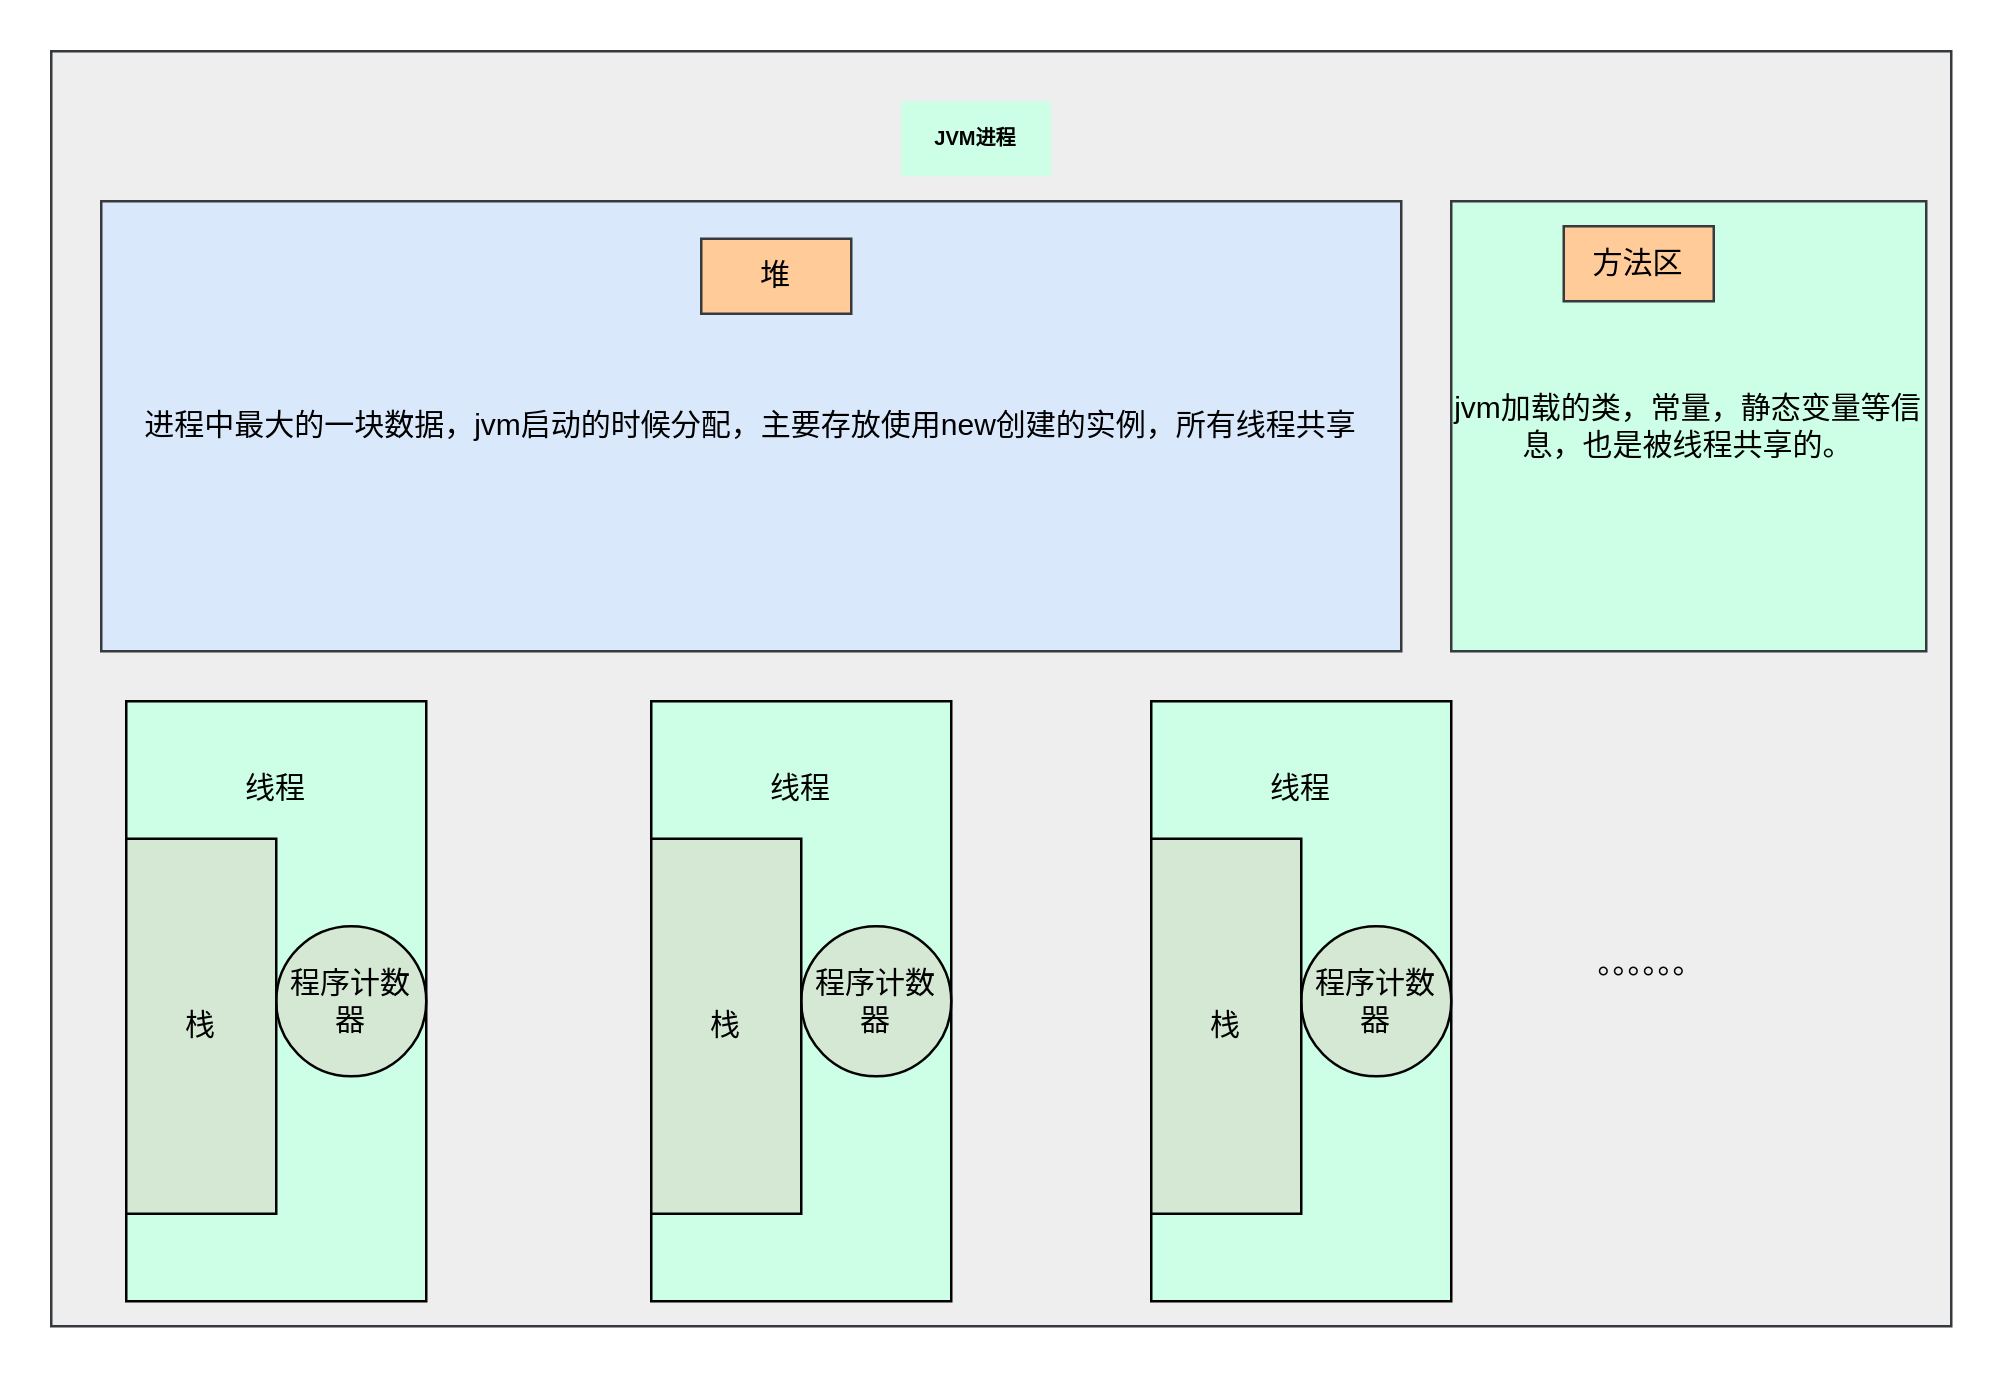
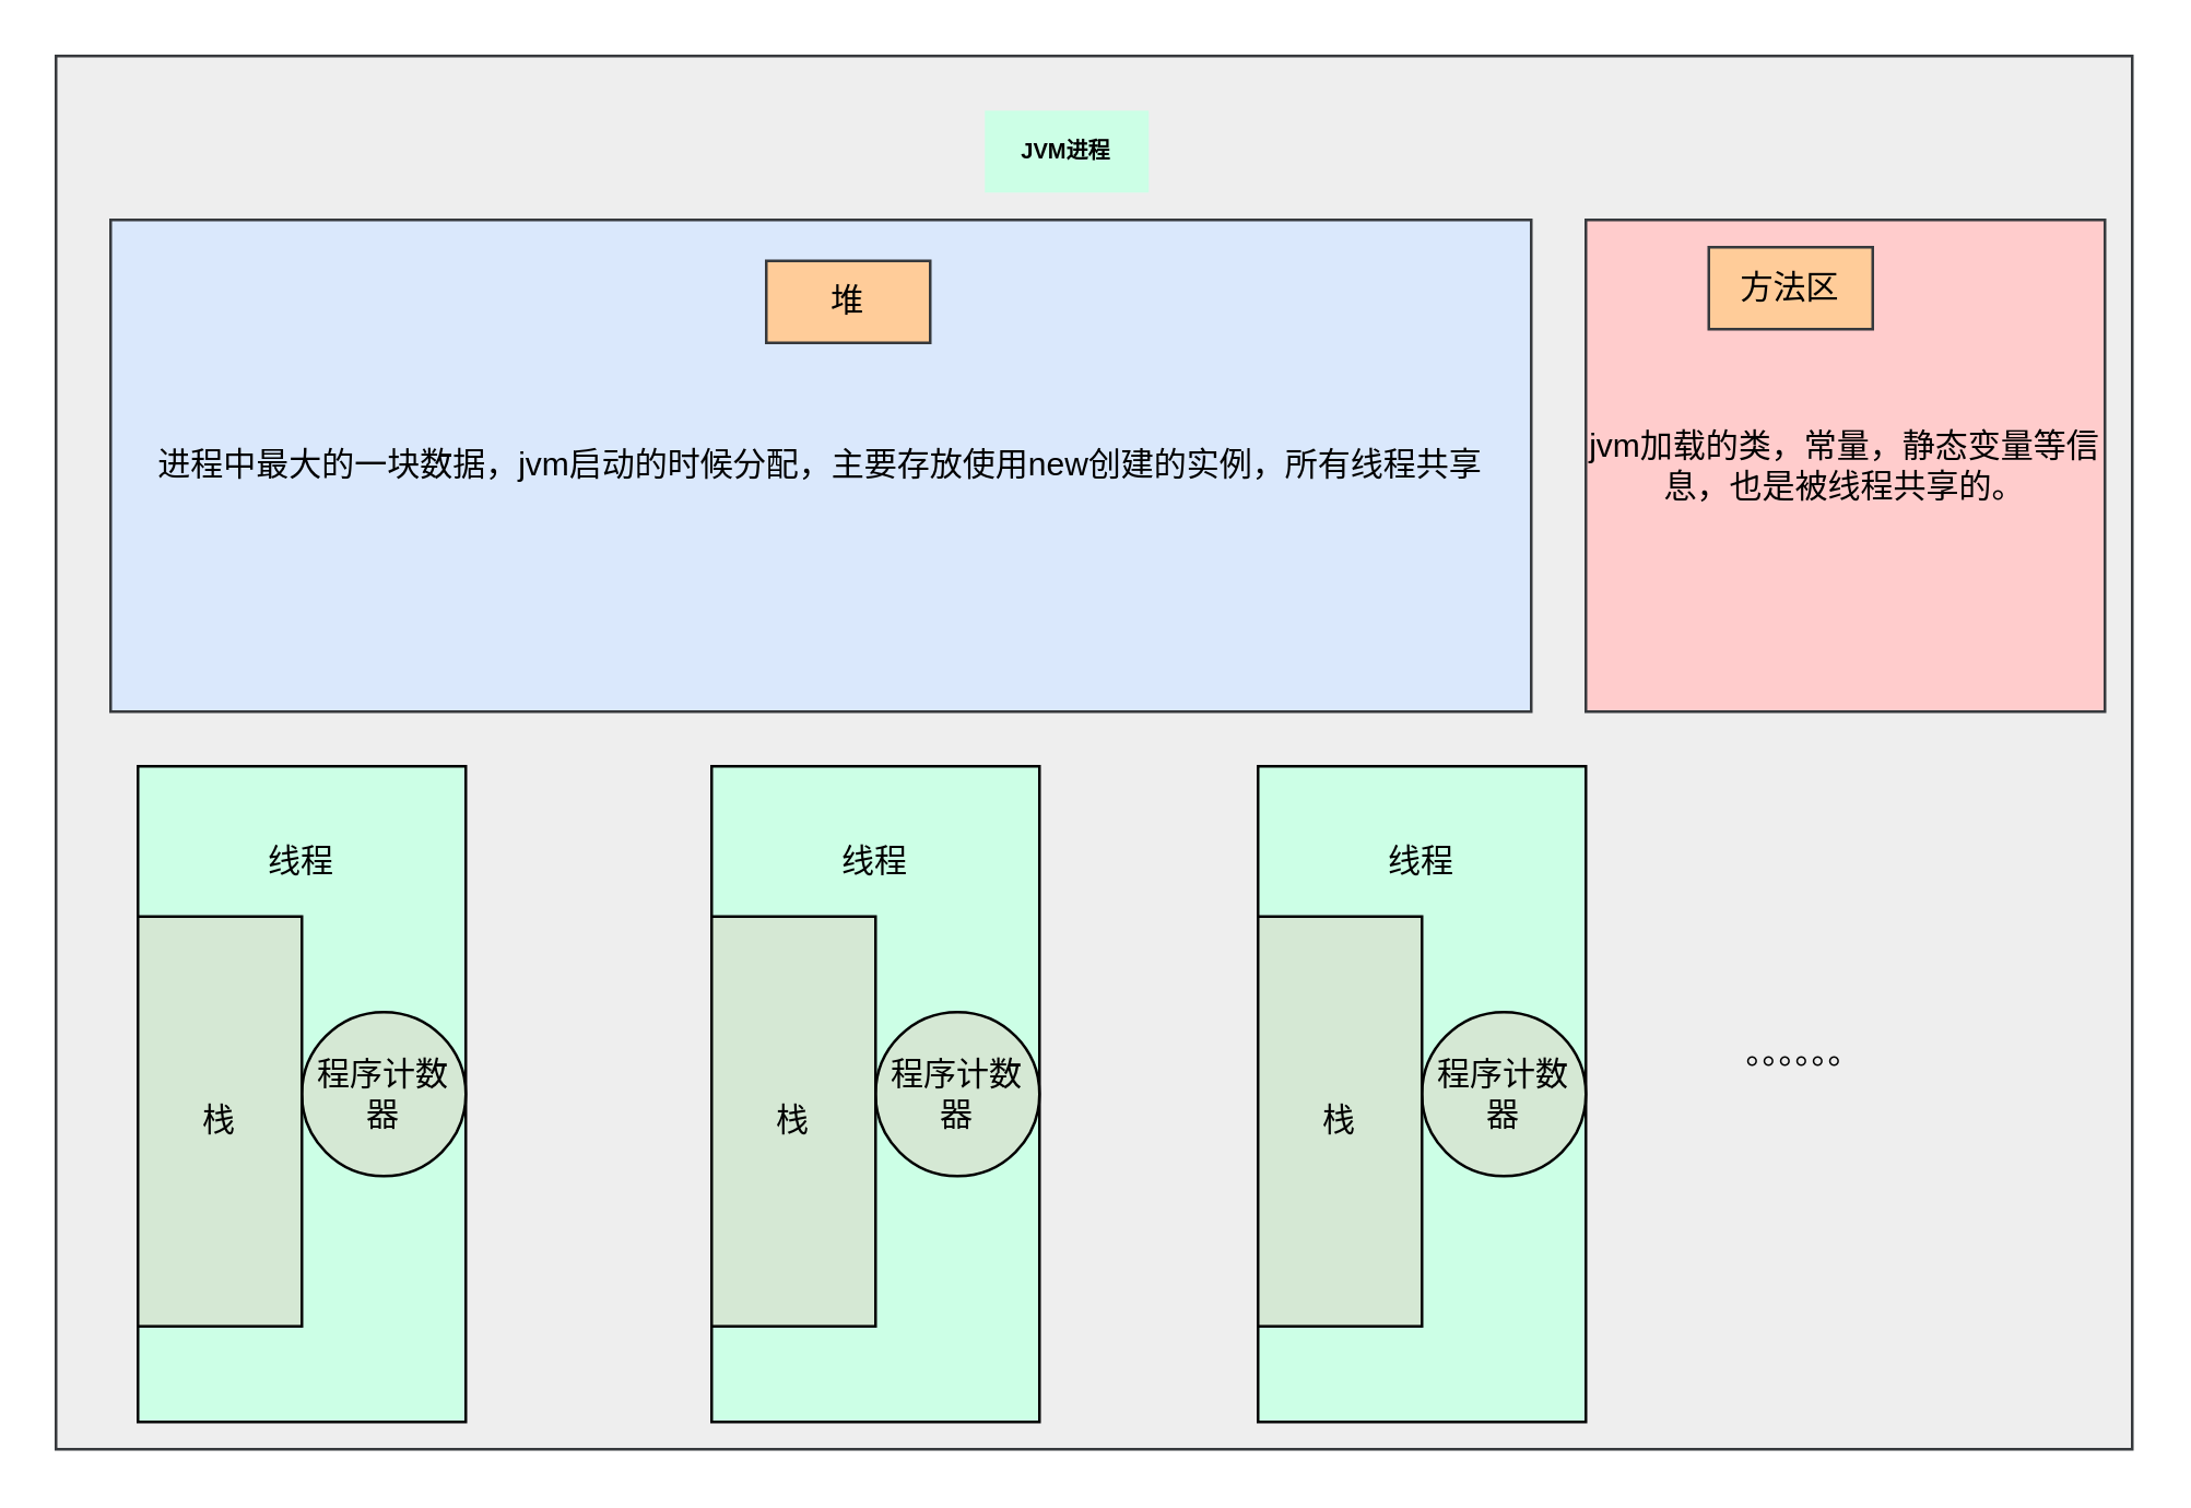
  <mxCell id="0" />
  <mxCell id="1" parent="0" />
  <mxCell id="2" value="" style="group" parent="1" vertex="1" connectable="0"><mxGeometry x="20" y="20" width="760" height="510" as="geometry" /></mxCell>
  <mxCell id="3" value="" style="rounded=0;whiteSpace=wrap;html=1;fillColor=#eeeeee;strokeColor=#36393d;" parent="2" vertex="1"><mxGeometry width="760" height="510" as="geometry" /></mxCell>
  <mxCell id="4" value="&lt;h6&gt;JVM进程&lt;/h6&gt;" style="text;html=1;strokeColor=none;fillColor=#CCFFE6;align=center;verticalAlign=middle;whiteSpace=wrap;rounded=0;" parent="2" vertex="1"><mxGeometry x="340" y="20" width="60" height="30" as="geometry" /></mxCell>
- <mxCell id="5" value="jvm加载的类，常量，静态变量等信息，也是被线程共享的。" style="rounded=0;whiteSpace=wrap;html=1;fillColor=#ccffe6;strokeColor=#36393d;" parent="2" vertex="1"><mxGeometry x="560" y="60" width="190" height="180" as="geometry" /></mxCell>
+ <mxCell id="5" value="jvm加载的类，常量，静态变量等信息，也是被线程共享的。" style="rounded=0;whiteSpace=wrap;html=1;fillColor=#ffcccc;strokeColor=#36393d;" parent="2" vertex="1"><mxGeometry x="560" y="60" width="190" height="180" as="geometry" /></mxCell>
  <mxCell id="6" value="进程中最大的一块数据，jvm启动的时候分配，主要存放使用new创建的实例，所有线程共享" style="rounded=0;whiteSpace=wrap;html=1;fillColor=#dae8fc;strokeColor=#36393d;" parent="2" vertex="1"><mxGeometry x="20" y="60" width="520" height="180" as="geometry" /></mxCell>
  <mxCell id="7" value="方法区" style="text;html=1;strokeColor=#36393d;fillColor=#ffcc99;align=center;verticalAlign=middle;whiteSpace=wrap;rounded=0;" parent="2" vertex="1"><mxGeometry x="605" y="70" width="60" height="30" as="geometry" /></mxCell>
  <mxCell id="8" value="堆" style="text;html=1;strokeColor=#36393d;fillColor=#ffcc99;align=center;verticalAlign=middle;whiteSpace=wrap;rounded=0;" parent="2" vertex="1"><mxGeometry x="260" y="75" width="60" height="30" as="geometry" /></mxCell>
  <mxCell id="9" value="" style="rounded=0;whiteSpace=wrap;html=1;fillColor=#CCFFE6;" parent="2" vertex="1"><mxGeometry x="30" y="260" width="120" height="240" as="geometry" /></mxCell>
  <mxCell id="10" value="线程" style="text;html=1;strokeColor=none;fillColor=none;align=center;verticalAlign=middle;whiteSpace=wrap;rounded=0;" parent="2" vertex="1"><mxGeometry x="60" y="280" width="60" height="30" as="geometry" /></mxCell>
  <mxCell id="11" value="程序计数器" style="ellipse;whiteSpace=wrap;html=1;fillColor=#D5E8D4;" parent="2" vertex="1"><mxGeometry x="90" y="350" width="60" height="60" as="geometry" /></mxCell>
  <mxCell id="12" value="栈" style="rounded=0;whiteSpace=wrap;html=1;fillColor=#D5E8D4;" parent="2" vertex="1"><mxGeometry x="30" y="315" width="60" height="150" as="geometry" /></mxCell>
  <mxCell id="13" value="" style="rounded=0;whiteSpace=wrap;html=1;fillColor=#CCFFE6;" parent="2" vertex="1"><mxGeometry x="240" y="260" width="120" height="240" as="geometry" /></mxCell>
  <mxCell id="14" value="线程" style="text;html=1;strokeColor=none;fillColor=none;align=center;verticalAlign=middle;whiteSpace=wrap;rounded=0;" parent="2" vertex="1"><mxGeometry x="270" y="280" width="60" height="30" as="geometry" /></mxCell>
  <mxCell id="15" value="程序计数器" style="ellipse;whiteSpace=wrap;html=1;fillColor=#D5E8D4;" parent="2" vertex="1"><mxGeometry x="300" y="350" width="60" height="60" as="geometry" /></mxCell>
  <mxCell id="16" value="栈" style="rounded=0;whiteSpace=wrap;html=1;fillColor=#D5E8D4;" parent="2" vertex="1"><mxGeometry x="240" y="315" width="60" height="150" as="geometry" /></mxCell>
  <mxCell id="17" value="" style="rounded=0;whiteSpace=wrap;html=1;fillColor=#CCFFE6;" parent="2" vertex="1"><mxGeometry x="440" y="260" width="120" height="240" as="geometry" /></mxCell>
  <mxCell id="18" value="线程" style="text;html=1;strokeColor=none;fillColor=none;align=center;verticalAlign=middle;whiteSpace=wrap;rounded=0;" parent="2" vertex="1"><mxGeometry x="470" y="280" width="60" height="30" as="geometry" /></mxCell>
  <mxCell id="19" value="程序计数器" style="ellipse;whiteSpace=wrap;html=1;fillColor=#D5E8D4;" parent="2" vertex="1"><mxGeometry x="500" y="350" width="60" height="60" as="geometry" /></mxCell>
  <mxCell id="20" value="栈" style="rounded=0;whiteSpace=wrap;html=1;fillColor=#D5E8D4;" parent="2" vertex="1"><mxGeometry x="440" y="315" width="60" height="150" as="geometry" /></mxCell>
  <mxCell id="21" value="。。。。。。" style="text;html=1;strokeColor=none;fillColor=none;align=center;verticalAlign=middle;whiteSpace=wrap;rounded=0;" parent="2" vertex="1"><mxGeometry x="610" y="350" width="60" height="30" as="geometry" /></mxCell>
